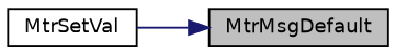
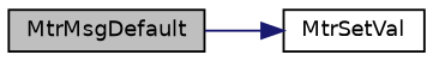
  digraph {
    rankdir=LR
    node [color=black fontname=Helvetica fontsize=10 shape=record style=filled]
    n1 [fillcolor=grey75 fontcolor=black height=0.2 label=MtrMsgDefault width=0.4]
    n2 [fillcolor=white height=0.2 label=MtrSetVal width=0.4]
-   n2 -> n1 [color=midnightblue fontname=Helvetica fontsize=10 labelfontname=Helvetica labelfontsize=10 style=solid]
+   n1 -> n2 [color=midnightblue fontname=Helvetica fontsize=10 labelfontname=Helvetica labelfontsize=10 style=solid]
  }
